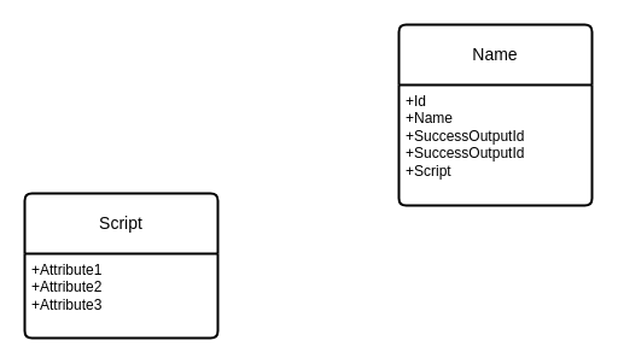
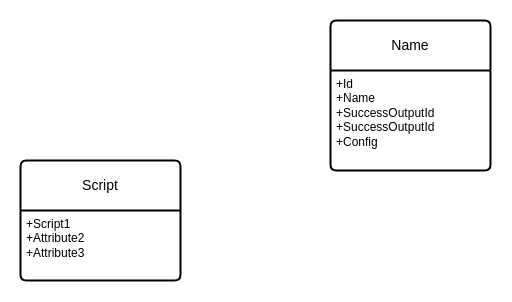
  <mxCell id="0" />
  <mxCell id="1" parent="0" />
  <mxCell id="2" value="Name" style="swimlane;childLayout=stackLayout;horizontal=1;startSize=50;horizontalStack=0;rounded=1;fontSize=14;fontStyle=0;strokeWidth=2;resizeParent=0;resizeLast=1;shadow=0;dashed=0;align=center;arcSize=4;whiteSpace=wrap;html=1;" vertex="1" parent="1"><mxGeometry x="330" y="20" width="160" height="150" as="geometry" /></mxCell>
- <mxCell id="3" value="+Id&lt;br&gt;+Name&lt;br&gt;+SuccessOutputId&lt;br&gt;+SuccessOutputId&lt;br style=&quot;border-color: var(--border-color);&quot;&gt;+Script" style="align=left;strokeColor=none;fillColor=none;spacingLeft=4;fontSize=12;verticalAlign=top;resizable=0;rotatable=0;part=1;html=1;" vertex="1" parent="2"><mxGeometry y="50" width="160" height="100" as="geometry" /></mxCell>
+ <mxCell id="3" value="+Id&lt;br&gt;+Name&lt;br&gt;+SuccessOutputId&lt;br&gt;+SuccessOutputId&lt;br style=&quot;border-color: var(--border-color);&quot;&gt;+Config" style="align=left;strokeColor=none;fillColor=none;spacingLeft=4;fontSize=12;verticalAlign=top;resizable=0;rotatable=0;part=1;html=1;" vertex="1" parent="2"><mxGeometry y="50" width="160" height="100" as="geometry" /></mxCell>
  <mxCell id="4" value="Script" style="swimlane;childLayout=stackLayout;horizontal=1;startSize=50;horizontalStack=0;rounded=1;fontSize=14;fontStyle=0;strokeWidth=2;resizeParent=0;resizeLast=1;shadow=0;dashed=0;align=center;arcSize=4;whiteSpace=wrap;html=1;" vertex="1" parent="1"><mxGeometry x="20" y="160" width="160" height="120" as="geometry" /></mxCell>
- <mxCell id="5" value="+Attribute1&#10;+Attribute2&#10;+Attribute3" style="align=left;strokeColor=none;fillColor=none;spacingLeft=4;fontSize=12;verticalAlign=top;resizable=0;rotatable=0;part=1;html=1;" vertex="1" parent="4"><mxGeometry y="50" width="160" height="70" as="geometry" /></mxCell>
+ <mxCell id="5" value="+Script1&#10;+Attribute2&#10;+Attribute3" style="align=left;strokeColor=none;fillColor=none;spacingLeft=4;fontSize=12;verticalAlign=top;resizable=0;rotatable=0;part=1;html=1;" vertex="1" parent="4"><mxGeometry y="50" width="160" height="70" as="geometry" /></mxCell>
